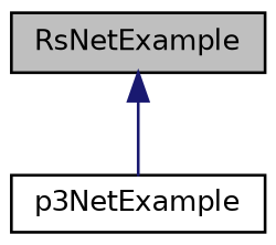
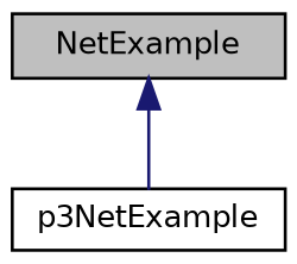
  digraph {
    node [color=black fontname=Helvetica fontsize=10 shape=record style=filled]
-   n1 [fillcolor=grey75 fontcolor=black height=0.2 label=RsNetExample width=0.4]
+   n1 [fillcolor=grey75 fontcolor=black height=0.2 label=NetExample width=0.4]
    n2 [fillcolor=white height=0.2 label=p3NetExample width=0.4]
    n1 -> n2 [color=midnightblue dir=back fontname=Helvetica fontsize=10 labelfontname=Helvetica labelfontsize=10 style=solid]
  }
